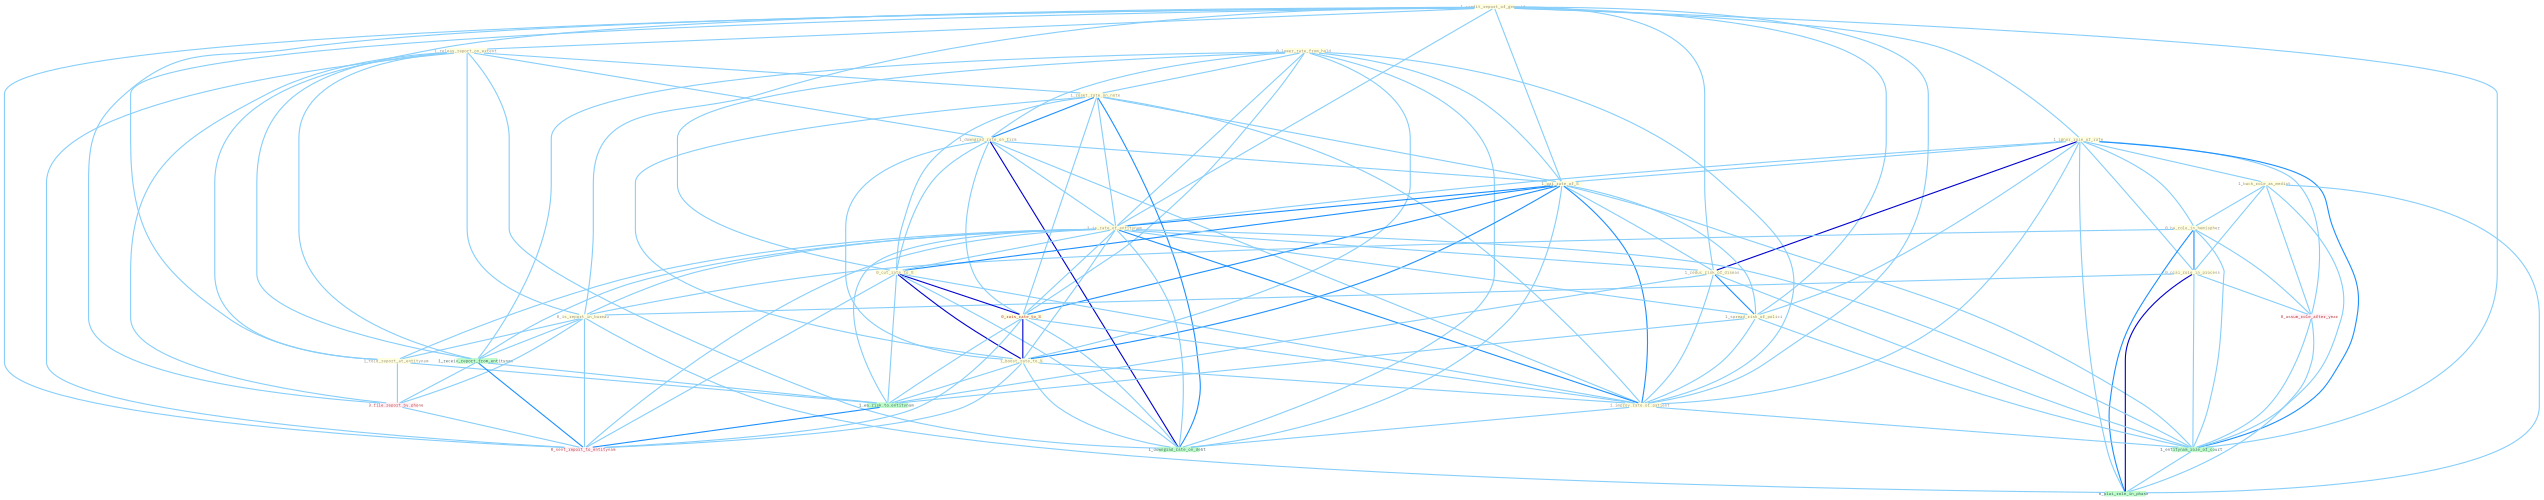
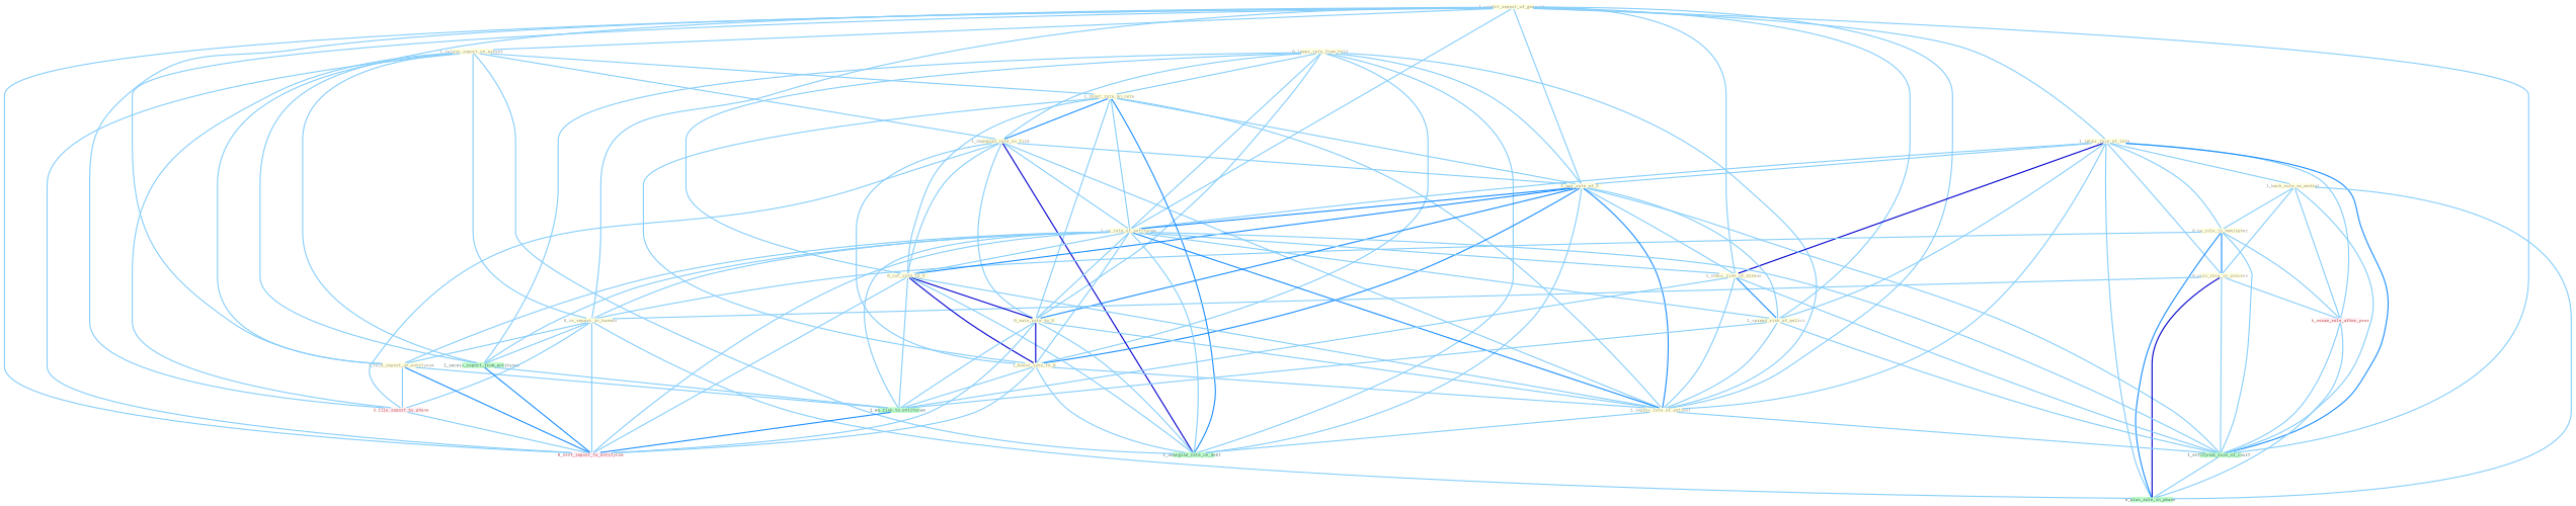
  graph {
    fontname="IBM Plex Mono"
    node [color="#ffffe0" fixedsize=true fontcolor="#8b7d6b" fontname="IBM Plex Mono" fontsize=4 shape=polygon style=filled]
    edge [color="#87cefa" fontname="IBM Plex Mono" w=1]
    "1_credit_report_of_genocid " [height=.06 width=.5]
    "0_lower_rate_from_hold " [height=.06 width=.5]
    "1_releas_report_on_extent " [height=.06 width=.5]
    "1_ignor_role_of_rate " [height=.06 width=.5]
    "1_reset_rate_on_note " [height=.06 width=.5]
    "1_back_role_as_mediat " [height=.06 width=.5]
    "1_downgrad_rate_on_firm " [height=.06 width=.5]
    "0_ha_role_in_hemispher " [height=.06 width=.5]
    "1_pai_rate_of_% " [height=.06 width=.5]
    "0_plai_role_in_process " [height=.06 width=.5]
    "1_is_rate_of_entitynam " [height=.06 width=.5]
    "1_reduc_risk_of_diseas " [height=.06 width=.5]
    "0_cut_rate_to_% " [height=.06 width=.5]
-   "0_rais_rate_to_% " [fontcolor="#b22222" height=.06 width=.5]
+   "0_rais_rate_to_% " [height=.06 width=.5]
    "0_is_report_in_bureau " [height=.06 width=.5]
    "1_told_report_at_entitynam " [height=.06 width=.5]
    "1_spread_risk_of_polici " [height=.06 width=.5]
    "1_boost_rate_to_% " [height=.06 width=.5]
    "1_improv_rate_of_patient " [height=.06 width=.5]
-   "0_assum_role_after_year " [color="#fff0f5" fontcolor="#b22222" height=.06 width=.5]
+   "0_assum_role_after_year " [color="#fff0f5" fontcolor="#b22222" height=.06 width=.5 label="6_assum_role_after_year"]
    "0_file_report_by_phone " [color="#fff0f5" fontcolor="#b22222" height=.06 width=.5]
    "0_sent_report_to_entitynam " [color="#fff0f5" fontcolor="#b22222" height=.06 width=.5]
    "1_receiv_report_from_entitynam " [color="#BDFCC9" fontcolor="#2f4f4f" height=.06 width=.5]
    "1_entitynam_role_of_court " [color="#BDFCC9" fontcolor="#2f4f4f" height=.06 width=.5]
    "1_downgrad_rate_on_debt " [color="#BDFCC9" fontcolor="#2f4f4f" height=.06 width=.5]
    "0_plai_role_in_phase " [color="#BDFCC9" fontcolor="#2f4f4f" height=.06 width=.5]
    "1_wa_risk_to_entitynam " [color="#BDFCC9" fontcolor="#2f4f4f" height=.06 width=.5]
    subgraph sub_1 {
      "1_credit_report_of_genocid "
      "0_lower_rate_from_hold "
      "1_releas_report_on_extent "
      "1_ignor_role_of_rate "
      "1_reset_rate_on_note "
      "1_back_role_as_mediat "
      "1_downgrad_rate_on_firm "
      "0_ha_role_in_hemispher "
      "1_pai_rate_of_% "
      "0_plai_role_in_process "
      "1_is_rate_of_entitynam "
      "1_reduc_risk_of_diseas "
      "0_cut_rate_to_% "
      "0_rais_rate_to_% "
      "0_is_report_in_bureau "
      "1_told_report_at_entitynam "
      "1_spread_risk_of_polici "
      "1_boost_rate_to_% "
      "1_improv_rate_of_patient "
    }
    subgraph sub_2 {
      "0_assum_role_after_year "
      "0_file_report_by_phone "
      "0_sent_report_to_entitynam "
    }
    "1_credit_report_of_genocid " -- "1_releas_report_on_extent "
    "1_credit_report_of_genocid " -- "1_ignor_role_of_rate "
    "1_credit_report_of_genocid " -- "1_pai_rate_of_% "
    "1_credit_report_of_genocid " -- "1_is_rate_of_entitynam "
    "1_credit_report_of_genocid " -- "1_reduc_risk_of_diseas "
    "1_credit_report_of_genocid " -- "0_is_report_in_bureau "
    "1_credit_report_of_genocid " -- "1_told_report_at_entitynam "
    "1_credit_report_of_genocid " -- "1_spread_risk_of_polici "
    "1_credit_report_of_genocid " -- "1_improv_rate_of_patient "
    "1_credit_report_of_genocid " -- "0_file_report_by_phone "
    "1_credit_report_of_genocid " -- "0_sent_report_to_entitynam "
    "1_credit_report_of_genocid " -- "1_receiv_report_from_entitynam "
    "1_credit_report_of_genocid " -- "1_entitynam_role_of_court "
    "0_lower_rate_from_hold " -- "1_reset_rate_on_note "
    "0_lower_rate_from_hold " -- "1_downgrad_rate_on_firm "
    "0_lower_rate_from_hold " -- "1_pai_rate_of_% "
    "0_lower_rate_from_hold " -- "1_is_rate_of_entitynam "
    "0_lower_rate_from_hold " -- "0_cut_rate_to_% "
    "0_lower_rate_from_hold " -- "0_rais_rate_to_% "
    "0_lower_rate_from_hold " -- "1_boost_rate_to_% "
    "0_lower_rate_from_hold " -- "1_improv_rate_of_patient "
    "0_lower_rate_from_hold " -- "1_receiv_report_from_entitynam "
    "0_lower_rate_from_hold " -- "1_downgrad_rate_on_debt "
    "1_releas_report_on_extent " -- "1_reset_rate_on_note "
    "1_releas_report_on_extent " -- "1_downgrad_rate_on_firm "
    "1_releas_report_on_extent " -- "0_is_report_in_bureau "
    "1_releas_report_on_extent " -- "1_told_report_at_entitynam "
    "1_releas_report_on_extent " -- "0_file_report_by_phone "
    "1_releas_report_on_extent " -- "0_sent_report_to_entitynam "
    "1_releas_report_on_extent " -- "1_receiv_report_from_entitynam "
    "1_releas_report_on_extent " -- "1_downgrad_rate_on_debt "
    "1_ignor_role_of_rate " -- "1_back_role_as_mediat "
    "1_ignor_role_of_rate " -- "0_ha_role_in_hemispher "
    "1_ignor_role_of_rate " -- "1_pai_rate_of_% "
    "1_ignor_role_of_rate " -- "0_plai_role_in_process "
    "1_ignor_role_of_rate " -- "1_is_rate_of_entitynam "
    "1_ignor_role_of_rate " -- "1_reduc_risk_of_diseas " [color="#0000cd"]
    "1_ignor_role_of_rate " -- "1_spread_risk_of_polici "
    "1_ignor_role_of_rate " -- "1_improv_rate_of_patient "
    "1_ignor_role_of_rate " -- "0_assum_role_after_year "
    "1_ignor_role_of_rate " -- "1_entitynam_role_of_court " [color="#1e90ff" w=2]
    "1_ignor_role_of_rate " -- "0_plai_role_in_phase "
    "1_reset_rate_on_note " -- "1_downgrad_rate_on_firm " [color="#1e90ff" w=2]
    "1_reset_rate_on_note " -- "1_pai_rate_of_% "
    "1_reset_rate_on_note " -- "1_is_rate_of_entitynam "
    "1_reset_rate_on_note " -- "0_cut_rate_to_% "
    "1_reset_rate_on_note " -- "0_rais_rate_to_% "
    "1_reset_rate_on_note " -- "1_boost_rate_to_% "
    "1_reset_rate_on_note " -- "1_improv_rate_of_patient "
    "1_reset_rate_on_note " -- "1_downgrad_rate_on_debt " [color="#1e90ff" w=2]
    "1_back_role_as_mediat " -- "0_ha_role_in_hemispher "
    "1_back_role_as_mediat " -- "0_plai_role_in_process "
    "1_back_role_as_mediat " -- "0_assum_role_after_year "
    "1_back_role_as_mediat " -- "1_entitynam_role_of_court "
    "1_back_role_as_mediat " -- "0_plai_role_in_phase "
    "1_downgrad_rate_on_firm " -- "1_pai_rate_of_% "
    "1_downgrad_rate_on_firm " -- "1_is_rate_of_entitynam "
    "1_downgrad_rate_on_firm " -- "0_cut_rate_to_% "
    "1_downgrad_rate_on_firm " -- "0_rais_rate_to_% "
    "1_downgrad_rate_on_firm " -- "1_boost_rate_to_% "
    "1_downgrad_rate_on_firm " -- "1_improv_rate_of_patient "
    "1_downgrad_rate_on_firm " -- "1_downgrad_rate_on_debt " [color="#0000cd" w=3]
    "0_ha_role_in_hemispher " -- "0_plai_role_in_process " [color="#1e90ff" w=2]
    "0_ha_role_in_hemispher " -- "0_is_report_in_bureau "
    "0_ha_role_in_hemispher " -- "0_assum_role_after_year "
    "0_ha_role_in_hemispher " -- "1_entitynam_role_of_court "
    "0_ha_role_in_hemispher " -- "0_plai_role_in_phase " [color="#1e90ff" w=2]
    "1_pai_rate_of_% " -- "1_is_rate_of_entitynam " [color="#1e90ff" w=2]
    "1_pai_rate_of_% " -- "1_reduc_risk_of_diseas "
    "1_pai_rate_of_% " -- "0_cut_rate_to_% " [color="#1e90ff" w=2]
    "1_pai_rate_of_% " -- "0_rais_rate_to_% " [color="#1e90ff" w=2]
    "1_pai_rate_of_% " -- "1_spread_risk_of_polici "
    "1_pai_rate_of_% " -- "1_boost_rate_to_% " [color="#1e90ff" w=2]
    "1_pai_rate_of_% " -- "1_improv_rate_of_patient " [color="#1e90ff" w=2]
    "1_pai_rate_of_% " -- "1_entitynam_role_of_court "
    "1_pai_rate_of_% " -- "1_downgrad_rate_on_debt "
    "0_plai_role_in_process " -- "0_is_report_in_bureau "
    "0_plai_role_in_process " -- "0_assum_role_after_year "
    "0_plai_role_in_process " -- "1_entitynam_role_of_court "
    "0_plai_role_in_process " -- "0_plai_role_in_phase " [color="#0000cd" w=3]
    "1_is_rate_of_entitynam " -- "1_reduc_risk_of_diseas "
    "1_is_rate_of_entitynam " -- "0_cut_rate_to_% "
    "1_is_rate_of_entitynam " -- "0_rais_rate_to_% "
    "1_is_rate_of_entitynam " -- "0_is_report_in_bureau "
    "1_is_rate_of_entitynam " -- "1_told_report_at_entitynam "
    "1_is_rate_of_entitynam " -- "1_spread_risk_of_polici "
    "1_is_rate_of_entitynam " -- "1_boost_rate_to_% "
    "1_is_rate_of_entitynam " -- "1_improv_rate_of_patient " [color="#1e90ff" w=2]
    "1_is_rate_of_entitynam " -- "0_sent_report_to_entitynam "
    "1_is_rate_of_entitynam " -- "1_receiv_report_from_entitynam "
    "1_is_rate_of_entitynam " -- "1_entitynam_role_of_court "
    "1_is_rate_of_entitynam " -- "1_downgrad_rate_on_debt "
    "1_is_rate_of_entitynam " -- "1_wa_risk_to_entitynam "
    "1_reduc_risk_of_diseas " -- "1_spread_risk_of_polici " [color="#1e90ff" w=2]
    "1_reduc_risk_of_diseas " -- "1_improv_rate_of_patient "
    "1_reduc_risk_of_diseas " -- "1_entitynam_role_of_court "
    "1_reduc_risk_of_diseas " -- "1_wa_risk_to_entitynam "
    "0_cut_rate_to_% " -- "0_rais_rate_to_% " [color="#0000cd" w=3]
    "0_cut_rate_to_% " -- "1_boost_rate_to_% " [color="#0000cd" w=3]
    "0_cut_rate_to_% " -- "1_improv_rate_of_patient "
    "0_cut_rate_to_% " -- "0_sent_report_to_entitynam "
    "0_cut_rate_to_% " -- "1_downgrad_rate_on_debt "
    "0_cut_rate_to_% " -- "1_wa_risk_to_entitynam "
    "0_rais_rate_to_% " -- "1_boost_rate_to_% " [color="#0000cd" w=3]
    "0_rais_rate_to_% " -- "1_improv_rate_of_patient "
    "0_rais_rate_to_% " -- "0_sent_report_to_entitynam "
    "0_rais_rate_to_% " -- "1_downgrad_rate_on_debt "
    "0_rais_rate_to_% " -- "1_wa_risk_to_entitynam "
    "0_is_report_in_bureau " -- "1_told_report_at_entitynam "
    "0_is_report_in_bureau " -- "0_file_report_by_phone "
    "0_is_report_in_bureau " -- "0_sent_report_to_entitynam "
    "0_is_report_in_bureau " -- "1_receiv_report_from_entitynam "
    "0_is_report_in_bureau " -- "0_plai_role_in_phase "
    "1_told_report_at_entitynam " -- "0_file_report_by_phone "
+   "1_told_report_at_entitynam " -- "0_sent_report_to_entitynam " [color="#1e90ff" w=2]
    "1_told_report_at_entitynam " -- "1_wa_risk_to_entitynam "
    "1_spread_risk_of_polici " -- "1_improv_rate_of_patient "
    "1_spread_risk_of_polici " -- "1_entitynam_role_of_court "
    "1_spread_risk_of_polici " -- "1_wa_risk_to_entitynam "
    "1_boost_rate_to_% " -- "1_improv_rate_of_patient "
    "1_boost_rate_to_% " -- "0_sent_report_to_entitynam "
    "1_boost_rate_to_% " -- "1_downgrad_rate_on_debt "
    "1_boost_rate_to_% " -- "1_wa_risk_to_entitynam "
    "1_improv_rate_of_patient " -- "1_entitynam_role_of_court "
    "1_improv_rate_of_patient " -- "1_downgrad_rate_on_debt "
    "0_assum_role_after_year " -- "1_entitynam_role_of_court "
    "0_assum_role_after_year " -- "0_plai_role_in_phase "
    "0_file_report_by_phone " -- "0_sent_report_to_entitynam "
-   "1_receiv_report_from_entitynam " -- "0_file_report_by_phone "
+   "1_downgrad_rate_on_firm " -- "0_file_report_by_phone "
    "1_receiv_report_from_entitynam " -- "0_sent_report_to_entitynam " [color="#1e90ff" w=2]
    "1_receiv_report_from_entitynam " -- "1_wa_risk_to_entitynam "
    "1_entitynam_role_of_court " -- "0_plai_role_in_phase "
    "1_wa_risk_to_entitynam " -- "0_sent_report_to_entitynam " [color="#1e90ff" w=2]
  }
